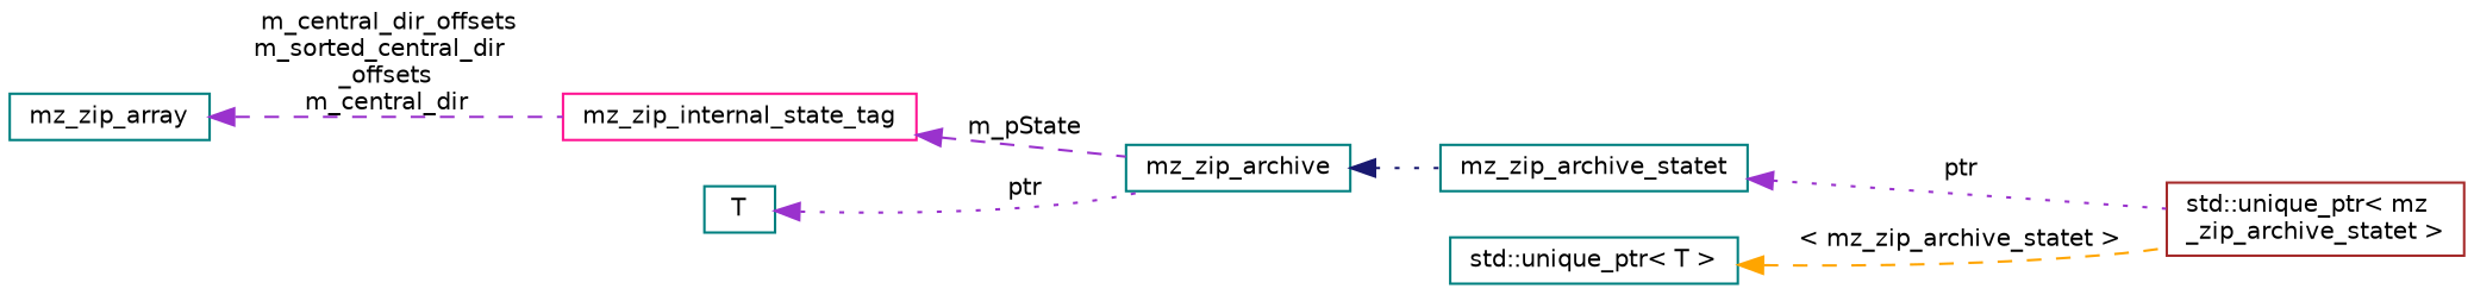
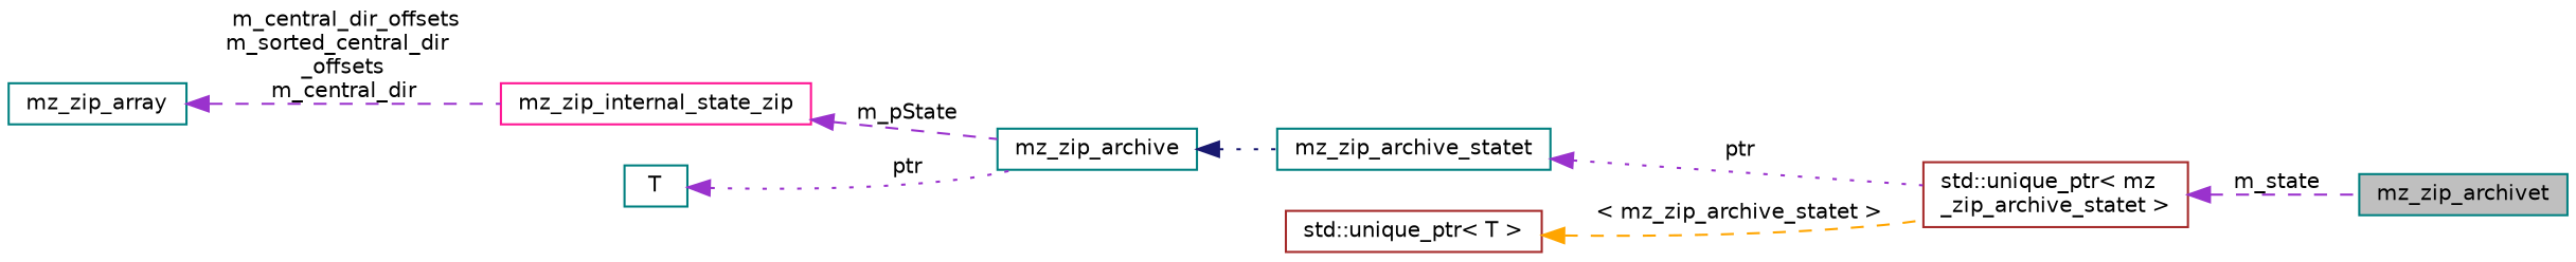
  digraph {
    rankdir=LR
    node [color=teal fontname=Helvetica fontsize=10 shape=record]
    edge [color=darkorchid3 dir=back fontname=Helvetica fontsize=10 labelfontname=Helvetica labelfontsize=10 style=dashed]
+   n1 [fillcolor=grey75 fontcolor=black height=0.2 label=mz_zip_archivet style=filled width=0.4]
    n2 [color=brown height=0.2 label="std::unique_ptr\< mz\l_zip_archive_statet \>" width=0.4]
    n3 [height=0.2 label=mz_zip_archive_statet width=0.4]
    n4 [height=0.2 label=mz_zip_archive width=0.4]
-   n5 [color=deeppink height=0.2 label=mz_zip_internal_state_tag width=0.4]
+   n5 [color=deeppink height=0.2 label=mz_zip_internal_state_zip width=0.4]
    n6 [height=0.2 label=mz_zip_array width=0.4]
-   n7 [height=0.2 label="std::unique_ptr\< T \>" width=0.4]
+   n7 [color=brown height=0.2 label="std::unique_ptr\< T \>" width=0.4]
    n8 [height=0.2 label=T width=0.4]
+   n2 -> n1 [label=" m_state"]
    n3 -> n2 [label=" ptr" style=dotted]
    n4 -> n3 [color=midnightblue style=dotted]
    n5 -> n4 [label=" m_pState"]
    n6 -> n5 [label=" m_central_dir_offsets\nm_sorted_central_dir\l_offsets\nm_central_dir"]
    n7 -> n2 [color=orange label=" \< mz_zip_archive_statet \>"]
    n8 -> n4 [label=" ptr" style=dotted]
  }
